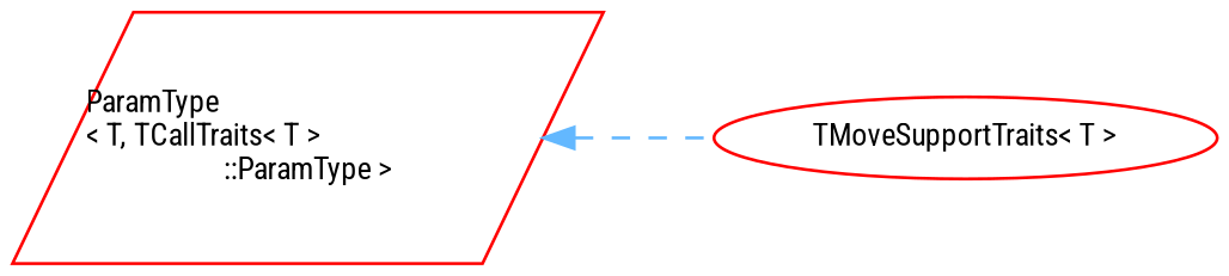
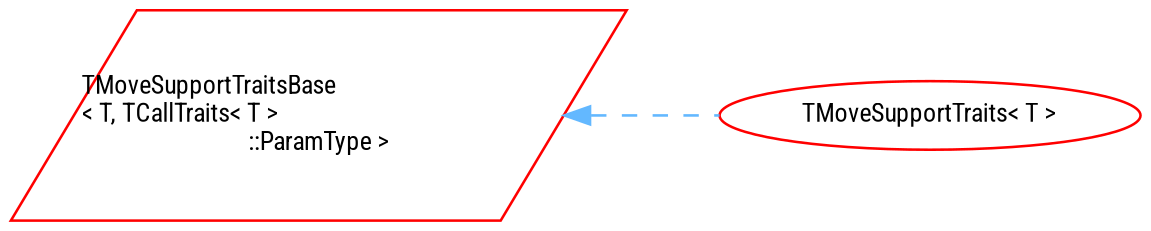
  digraph {
    rankdir=LR
    fontname="Roboto Condensed"
    node [color=red fillcolor=white fontname="Roboto Condensed" fontsize=10 style=filled]
-   n1 [height=0.2 label="ParamType\l\< T, TCallTraits\< T \>\l::ParamType \>" shape=parallelogram width=0.4]
+   n1 [height=0.2 label="TMoveSupportTraitsBase\l\< T, TCallTraits\< T \>\l::ParamType \>" shape=parallelogram width=0.4]
    n2 [height=0.2 label="TMoveSupportTraits\< T \>" shape=ellipse width=0.4]
    n1 -> n2 [color=steelblue1 dir=back fontname="Roboto Condensed" fontsize=10 labelfontname=Helvetica labelfontsize=10 style=dashed]
  }
